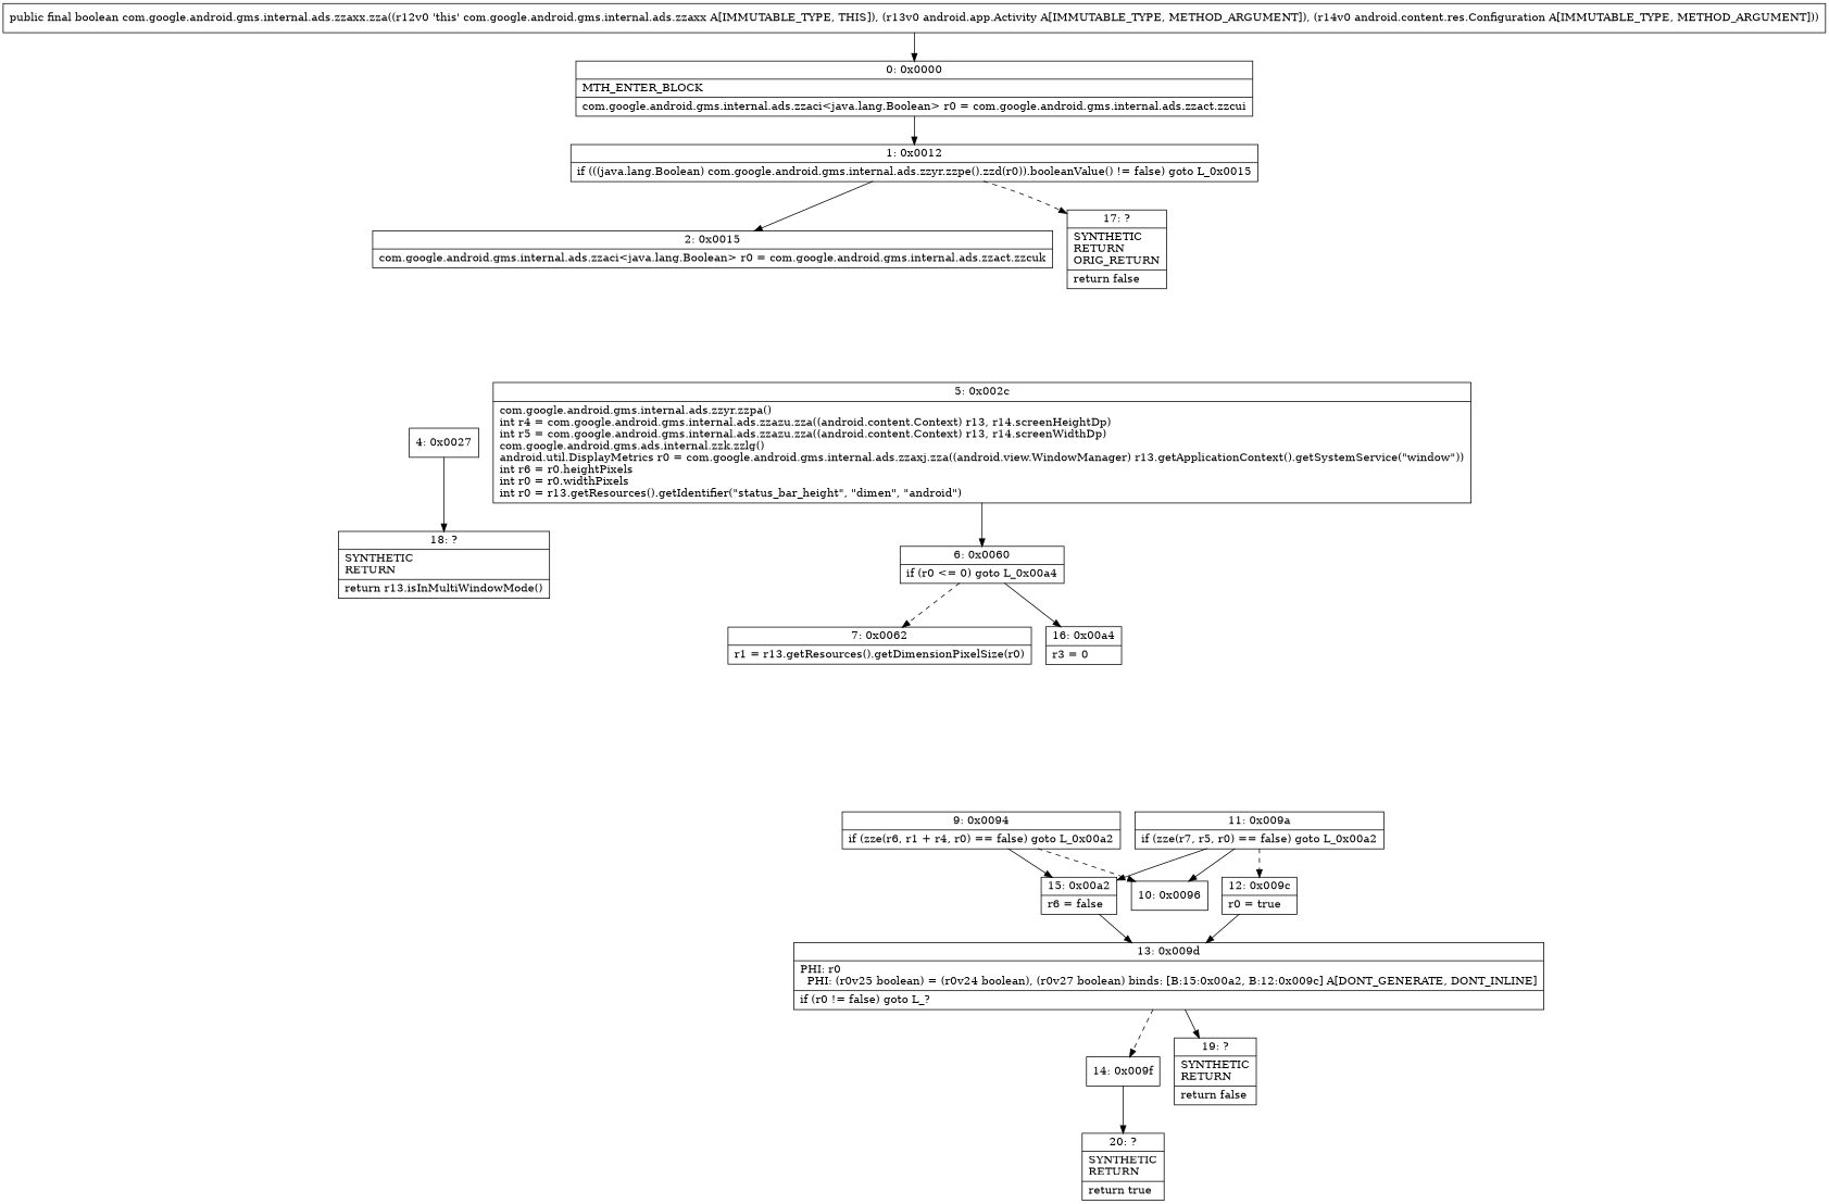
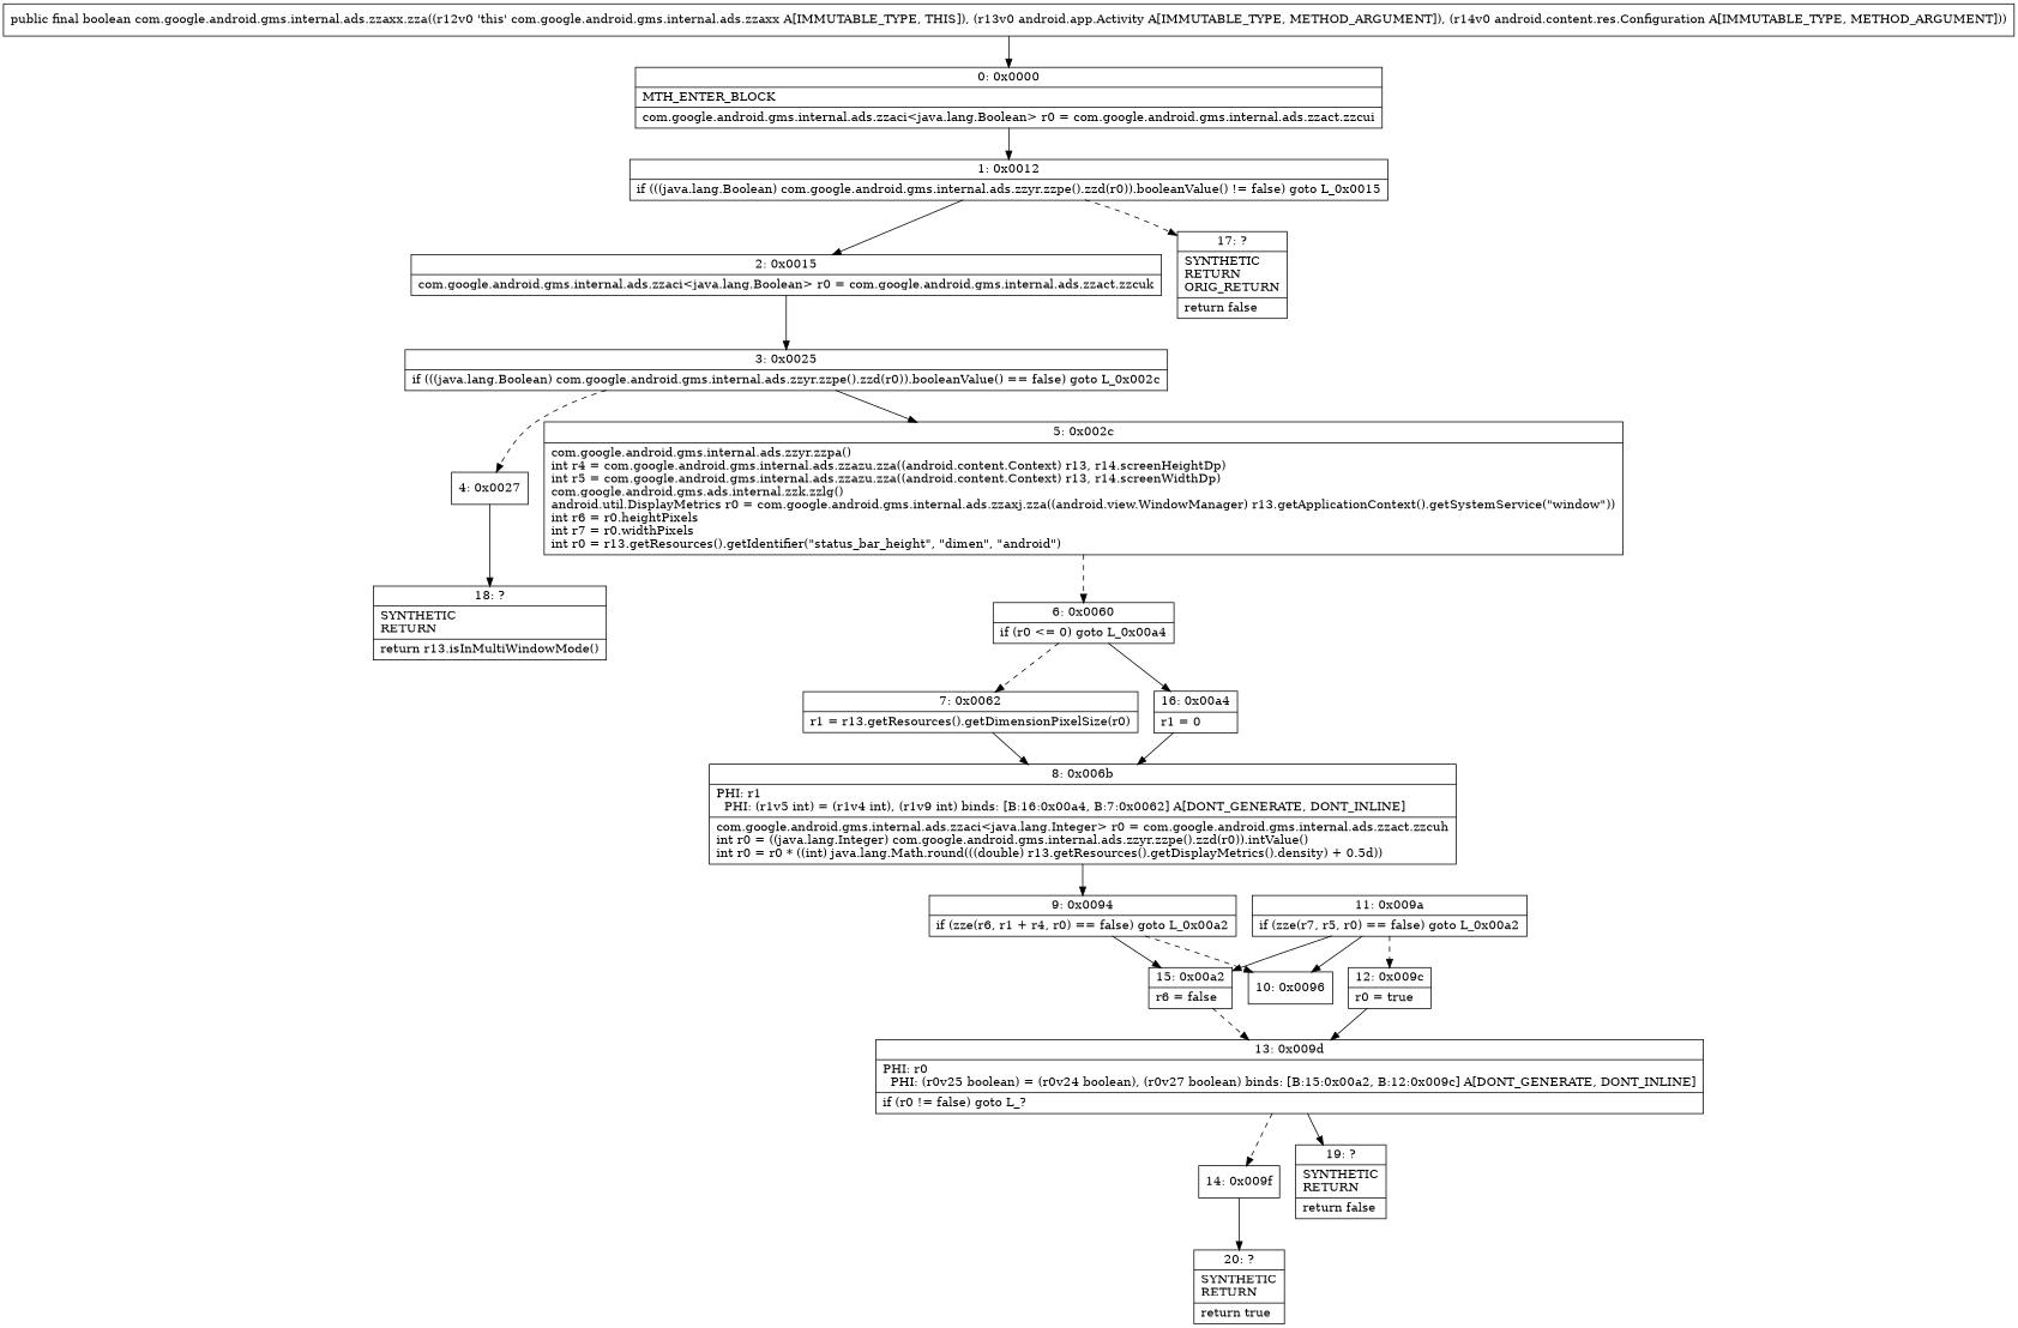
  digraph {
    node [shape=record]
    n1 [label="{0\:\ 0x0000|MTH_ENTER_BLOCK\l|com.google.android.gms.internal.ads.zzaci\<java.lang.Boolean\> r0 = com.google.android.gms.internal.ads.zzact.zzcui\l}"]
    n2 [label="{1\:\ 0x0012|if (((java.lang.Boolean) com.google.android.gms.internal.ads.zzyr.zzpe().zzd(r0)).booleanValue() != false) goto L_0x0015\l}"]
    n3 [label="{2\:\ 0x0015|com.google.android.gms.internal.ads.zzaci\<java.lang.Boolean\> r0 = com.google.android.gms.internal.ads.zzact.zzcuk\l}"]
    n4 [label="{17\:\ ?|SYNTHETIC\lRETURN\lORIG_RETURN\l|return false\l}"]
+   n5 [label="{3\:\ 0x0025|if (((java.lang.Boolean) com.google.android.gms.internal.ads.zzyr.zzpe().zzd(r0)).booleanValue() == false) goto L_0x002c\l}"]
    n6 [label="{4\:\ 0x0027}"]
-   n7 [label="{5\:\ 0x002c|com.google.android.gms.internal.ads.zzyr.zzpa()\lint r4 = com.google.android.gms.internal.ads.zzazu.zza((android.content.Context) r13, r14.screenHeightDp)\lint r5 = com.google.android.gms.internal.ads.zzazu.zza((android.content.Context) r13, r14.screenWidthDp)\lcom.google.android.gms.ads.internal.zzk.zzlg()\landroid.util.DisplayMetrics r0 = com.google.android.gms.internal.ads.zzaxj.zza((android.view.WindowManager) r13.getApplicationContext().getSystemService(\"window\"))\lint r6 = r0.heightPixels\lint r0 = r0.widthPixels\lint r0 = r13.getResources().getIdentifier(\"status_bar_height\", \"dimen\", \"android\")\l}"]
+   n7 [label="{5\:\ 0x002c|com.google.android.gms.internal.ads.zzyr.zzpa()\lint r4 = com.google.android.gms.internal.ads.zzazu.zza((android.content.Context) r13, r14.screenHeightDp)\lint r5 = com.google.android.gms.internal.ads.zzazu.zza((android.content.Context) r13, r14.screenWidthDp)\lcom.google.android.gms.ads.internal.zzk.zzlg()\landroid.util.DisplayMetrics r0 = com.google.android.gms.internal.ads.zzaxj.zza((android.view.WindowManager) r13.getApplicationContext().getSystemService(\"window\"))\lint r6 = r0.heightPixels\lint r7 = r0.widthPixels\lint r0 = r13.getResources().getIdentifier(\"status_bar_height\", \"dimen\", \"android\")\l}"]
    n8 [label="{18\:\ ?|SYNTHETIC\lRETURN\l|return r13.isInMultiWindowMode()\l}"]
    n9 [label="{6\:\ 0x0060|if (r0 \<= 0) goto L_0x00a4\l}"]
    n10 [label="{7\:\ 0x0062|r1 = r13.getResources().getDimensionPixelSize(r0)\l}"]
-   n11 [label="{16\:\ 0x00a4|r3 = 0\l}"]
+   n11 [label="{16\:\ 0x00a4|r1 = 0\l}"]
+   n12 [label="{8\:\ 0x006b|PHI: r1 \l  PHI: (r1v5 int) = (r1v4 int), (r1v9 int) binds: [B:16:0x00a4, B:7:0x0062] A[DONT_GENERATE, DONT_INLINE]\l|com.google.android.gms.internal.ads.zzaci\<java.lang.Integer\> r0 = com.google.android.gms.internal.ads.zzact.zzcuh\lint r0 = ((java.lang.Integer) com.google.android.gms.internal.ads.zzyr.zzpe().zzd(r0)).intValue()\lint r0 = r0 * ((int) java.lang.Math.round(((double) r13.getResources().getDisplayMetrics().density) + 0.5d))\l}"]
    n13 [label="{9\:\ 0x0094|if (zze(r6, r1 + r4, r0) == false) goto L_0x00a2\l}"]
    n14 [label="{10\:\ 0x0096}"]
    n15 [label="{15\:\ 0x00a2|r6 = false\l}"]
    n16 [label="{13\:\ 0x009d|PHI: r0 \l  PHI: (r0v25 boolean) = (r0v24 boolean), (r0v27 boolean) binds: [B:15:0x00a2, B:12:0x009c] A[DONT_GENERATE, DONT_INLINE]\l|if (r0 != false) goto L_?\l}"]
    n17 [label="{11\:\ 0x009a|if (zze(r7, r5, r0) == false) goto L_0x00a2\l}"]
    n18 [label="{12\:\ 0x009c|r0 = true\l}"]
    n19 [label="{14\:\ 0x009f}"]
    n20 [label="{19\:\ ?|SYNTHETIC\lRETURN\l|return false\l}"]
    n21 [label="{20\:\ ?|SYNTHETIC\lRETURN\l|return true\l}"]
    n22 [label="{public final boolean com.google.android.gms.internal.ads.zzaxx.zza((r12v0 'this' com.google.android.gms.internal.ads.zzaxx A[IMMUTABLE_TYPE, THIS]), (r13v0 android.app.Activity A[IMMUTABLE_TYPE, METHOD_ARGUMENT]), (r14v0 android.content.res.Configuration A[IMMUTABLE_TYPE, METHOD_ARGUMENT])) }"]
    n1 -> n2
    n2 -> n3
    n2 -> n4 [style=dashed]
+   n3 -> n5
+   n5 -> n6 [style=dashed]
+   n5 -> n7
    n6 -> n8
-   n7 -> n9
+   n7 -> n9 [style=dashed]
    n9 -> n10 [style=dashed]
    n9 -> n11
+   n10 -> n12
+   n11 -> n12
+   n12 -> n13
    n13 -> n14 [style=dashed]
    n13 -> n15
-   n15 -> n16
+   n15 -> n16 [style=dashed]
    n16 -> n19 [style=dashed]
    n16 -> n20
    n17 -> n14
    n17 -> n15
    n17 -> n18 [style=dashed]
    n18 -> n16
    n19 -> n21
    n22 -> n1
  }
